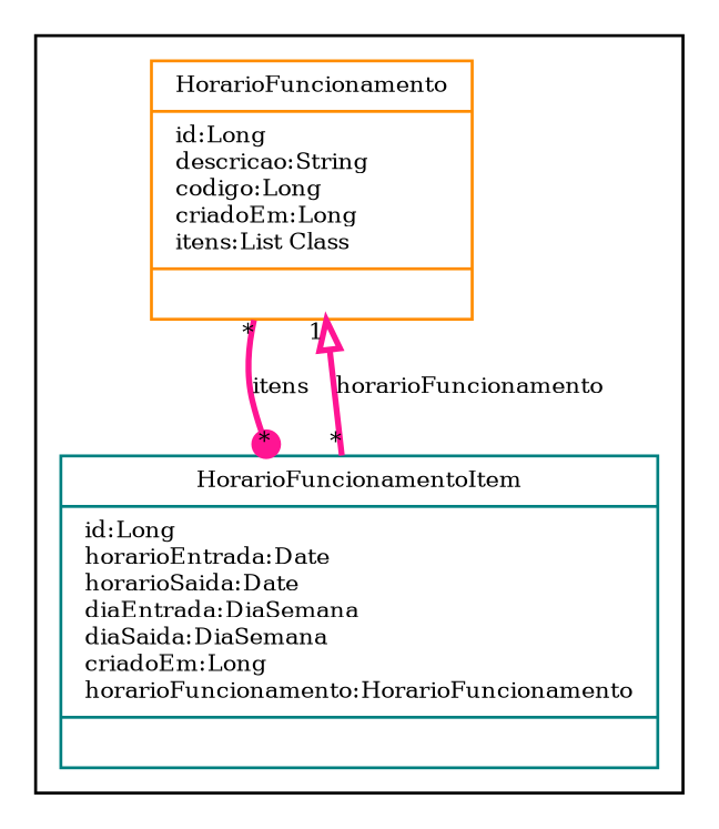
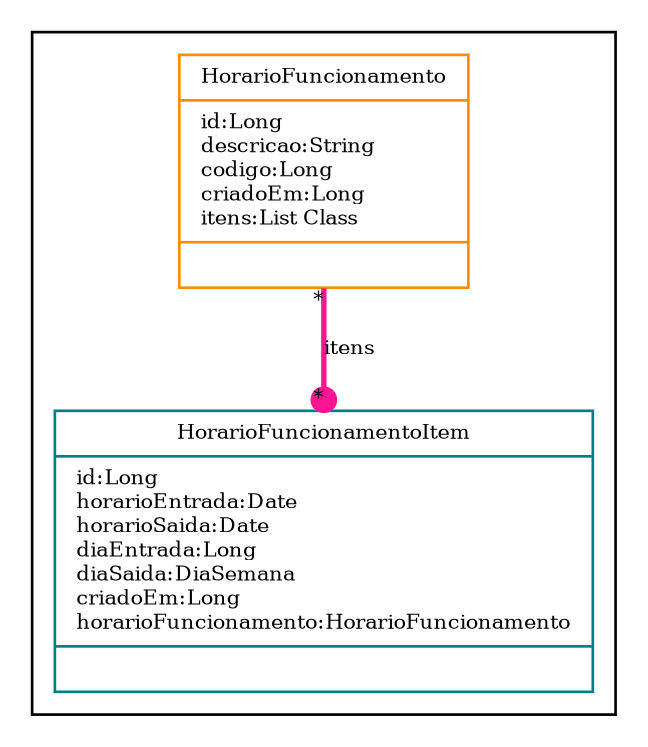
  digraph {
    fontname="Times-Roman"
    fontsize=8
    node [fontname="Times-Roman" fontsize=8 shape=record]
    edge [fontname="Times-Roman" fontsize=8 taillabel="*" color=deeppink style=bold]
    n1 [label="{HorarioFuncionamento|id:Long\ldescricao:String\lcodigo:Long\lcriadoEm:Long\litens:List Class\l|\l}" color=darkorange]
-   n2 [label="{HorarioFuncionamentoItem|id:Long\lhorarioEntrada:Date\lhorarioSaida:Date\ldiaEntrada:DiaSemana\ldiaSaida:DiaSemana\lcriadoEm:Long\lhorarioFuncionamento:HorarioFuncionamento\l|\l}" color=teal]
+   n2 [label="{HorarioFuncionamentoItem|id:Long\lhorarioEntrada:Date\lhorarioSaida:Date\ldiaEntrada:Long\ldiaSaida:DiaSemana\lcriadoEm:Long\lhorarioFuncionamento:HorarioFuncionamento\l|\l}" color=teal]
    subgraph cluster_1 {
      n1
      n2
    }
    n1 -> n2 [arrowhead=dot headlabel="*" label=itens]
-   n2 -> n1 [arrowhead=onormal headlabel=1 label=horarioFuncionamento]
  }
